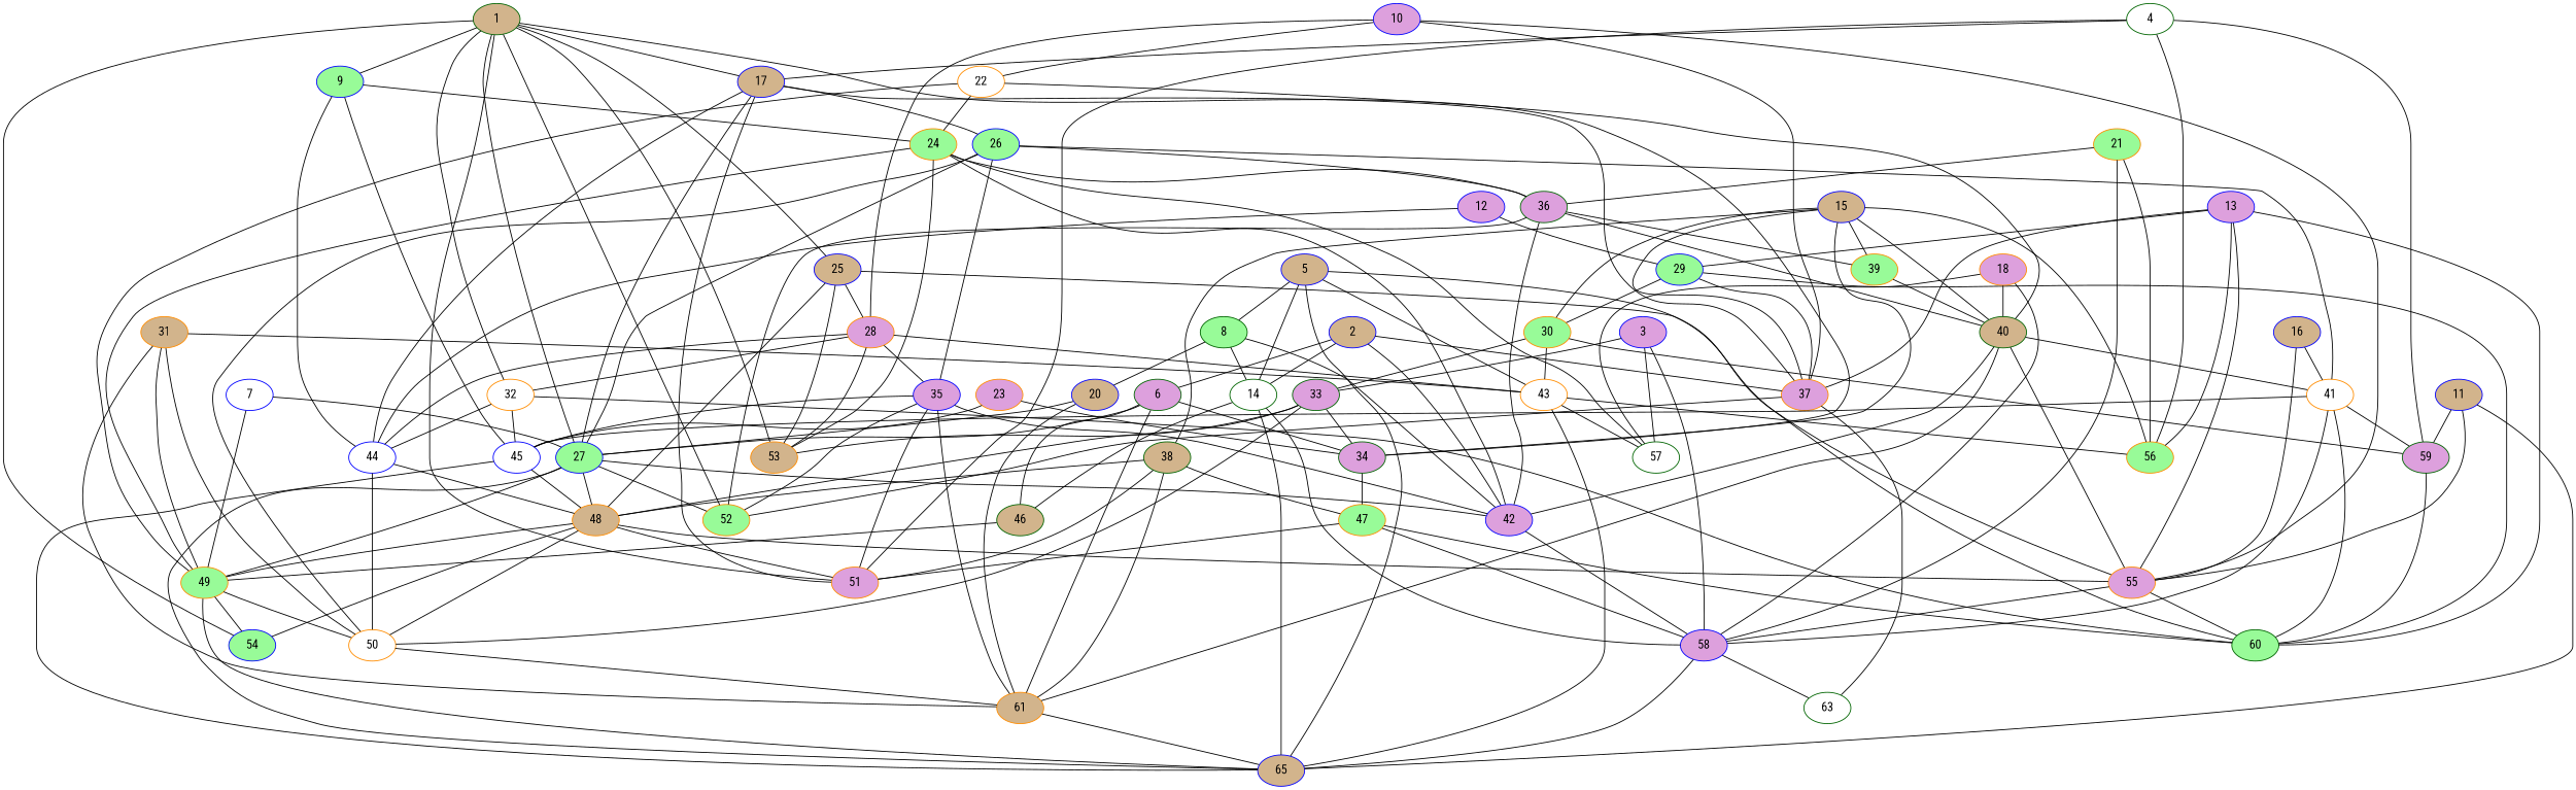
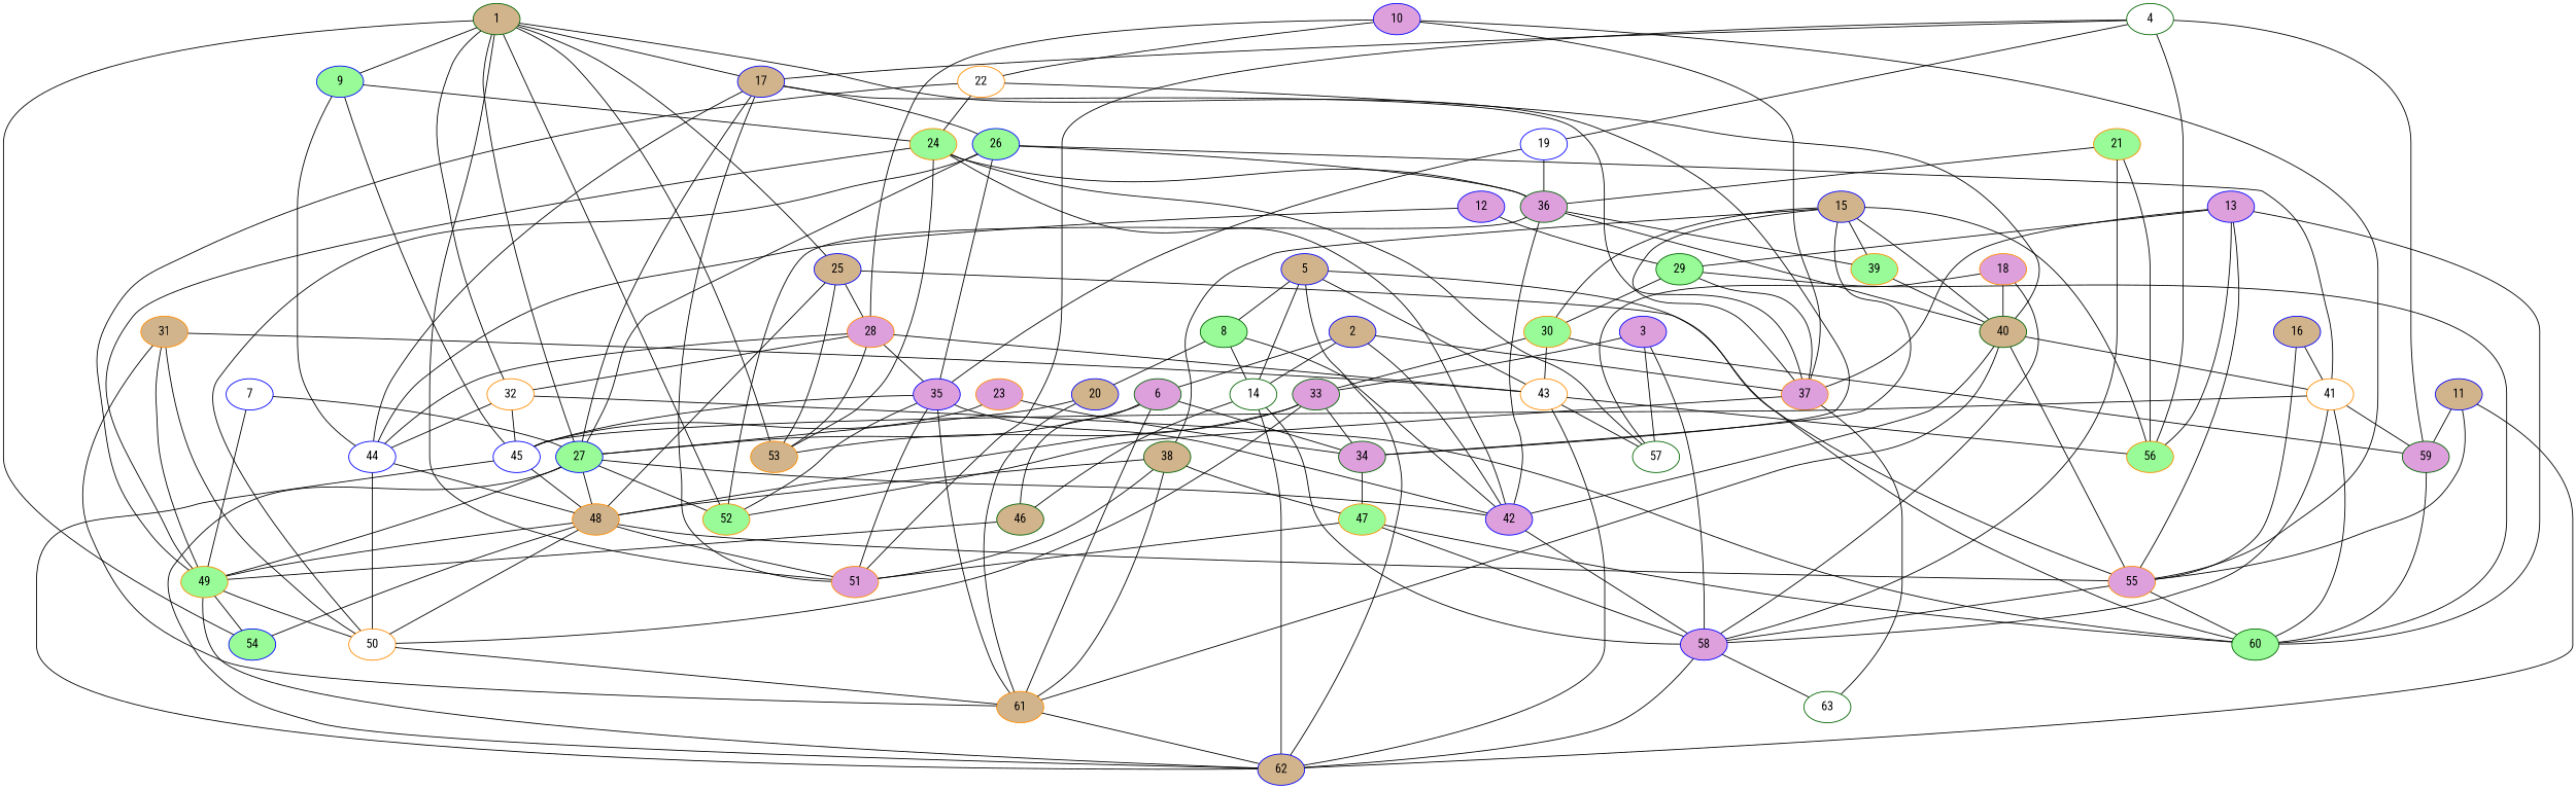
  graph {
    fontname="Roboto Condensed"
    node [color=blue fillcolor=plum fontname="Roboto Condensed" style=filled]
    edge [fontname="Roboto Condensed" weight=1.0]
    1 [color=darkgreen fillcolor=tan]
    9 [fillcolor=palegreen]
    17 [fillcolor=tan]
    25 [fillcolor=tan]
    27 [fillcolor=palegreen]
    32 [color=darkorange fillcolor=white]
    34 [color=darkgreen]
    51 [color=darkorange]
    52 [color=darkorange fillcolor=palegreen]
    53 [color=darkorange fillcolor=tan]
    54 [fillcolor=palegreen]
    24 [color=darkorange fillcolor=palegreen]
    44 [fillcolor=white]
    45 [fillcolor=white]
    37 [color=darkorange]
    26 [fillcolor=palegreen]
    28 [color=darkorange]
    55 [color=darkorange]
    48 [color=darkorange fillcolor=tan]
    42
-   62 [fillcolor=tan label=65]
+   62 [fillcolor=tan]
    49 [color=darkorange fillcolor=palegreen]
    60 [color=darkgreen fillcolor=palegreen]
    47 [color=darkorange fillcolor=palegreen]
    2 [fillcolor=tan]
    6 [color=darkgreen]
    14 [color=darkgreen fillcolor=white]
    46 [color=darkgreen fillcolor=tan]
    61 [color=darkorange fillcolor=tan]
    58
    63 [color=darkgreen fillcolor=white]
    33 [color=darkgreen]
    3
    57 [color=darkgreen fillcolor=white]
    50 [color=darkorange fillcolor=white]
    4 [color=darkgreen fillcolor=white]
+   19 [fillcolor=white]
    56 [color=darkorange fillcolor=palegreen]
    59 [color=darkgreen]
    35
    36 [color=darkgreen]
    5 [fillcolor=tan]
    8 [color=darkgreen fillcolor=palegreen]
    43 [color=darkorange fillcolor=white]
    20 [fillcolor=tan]
    7 [fillcolor=white]
    10
    22 [color=darkorange fillcolor=white]
    40 [color=darkgreen fillcolor=tan]
    11 [fillcolor=tan]
    12
-   29 [fillcolor=palegreen]
+   29 [color=darkgreen fillcolor=palegreen]
    30 [color=darkorange fillcolor=palegreen]
    13
    15 [fillcolor=tan]
    38 [color=darkgreen fillcolor=tan]
    39 [color=darkorange fillcolor=palegreen]
    41 [color=darkorange fillcolor=white]
    16 [fillcolor=tan]
    18 [color=darkorange]
    21 [color=darkorange fillcolor=palegreen]
    23 [color=darkorange]
    31 [color=darkorange fillcolor=tan]
    1 -- 9
    1 -- 17
    1 -- 25
    1 -- 27
    1 -- 32 [weight=2.0]
    1 -- 34
    1 -- 51
    1 -- 52
    1 -- 53
    1 -- 54
    9 -- 24
    9 -- 44
    9 -- 45
    17 -- 27
    17 -- 51
    17 -- 44
    17 -- 37
    17 -- 26
    25 -- 53 [weight=2.0]
    25 -- 28
    25 -- 55
    25 -- 48
    27 -- 52
    27 -- 48
    27 -- 42
    27 -- 62
    27 -- 49
    32 -- 44
    32 -- 45
    32 -- 60
    34 -- 47
    24 -- 53
    24 -- 42
    24 -- 49
    24 -- 57
    24 -- 36
    44 -- 48
    44 -- 50
    45 -- 48
    45 -- 62
    37 -- 52
    37 -- 63
    26 -- 27
    26 -- 50
    26 -- 35
    26 -- 36
    26 -- 41
    28 -- 32
    28 -- 53
    28 -- 44
    28 -- 35
    28 -- 43
    55 -- 60
    55 -- 58
    48 -- 51
    48 -- 54
    48 -- 55 [weight=2.0]
    48 -- 49
    48 -- 50
    42 -- 58 [weight=2.0]
    49 -- 54
    49 -- 62
    49 -- 50
    47 -- 51
    47 -- 60
    47 -- 58
    2 -- 37
    2 -- 42
    2 -- 6
    2 -- 14
    6 -- 27
    6 -- 34
    6 -- 46
    6 -- 61
    14 -- 62
    14 -- 46
    14 -- 58
    46 -- 49 [weight=2.0]
    61 -- 62
    58 -- 62
    58 -- 63
    33 -- 34
    33 -- 53
    33 -- 48
    33 -- 50
    3 -- 58
    3 -- 33
    3 -- 57
    50 -- 61
    4 -- 17
    4 -- 51
+   4 -- 19
    4 -- 56
    4 -- 59
+   19 -- 35
+   19 -- 36
    59 -- 60
    35 -- 51
    35 -- 52
    35 -- 45
    35 -- 42
    35 -- 61
    36 -- 52
    36 -- 42
    36 -- 40
    36 -- 39
    5 -- 62
    5 -- 60
    5 -- 14
    5 -- 8
    5 -- 43
    8 -- 42
    8 -- 14
    8 -- 20
    43 -- 62
    43 -- 57
    43 -- 56
    20 -- 27
    20 -- 61
    7 -- 27
    7 -- 49
    10 -- 37
    10 -- 28
    10 -- 55
    10 -- 22
    22 -- 24
    22 -- 49
    22 -- 40
    40 -- 55
    40 -- 42
    40 -- 61
    40 -- 41
    11 -- 55
    11 -- 62
    11 -- 59
    12 -- 44
    12 -- 29
    29 -- 37
    29 -- 60
    29 -- 30
    30 -- 33
    30 -- 59
    30 -- 43
    13 -- 37
    13 -- 55
    13 -- 60
    13 -- 56
    13 -- 29
    15 -- 34
    15 -- 37
    15 -- 56
    15 -- 40
    15 -- 30
    15 -- 38
    15 -- 39
    38 -- 51
    38 -- 48
    38 -- 47
    38 -- 61
    39 -- 40
    41 -- 45
    41 -- 60
    41 -- 58
    41 -- 59
    16 -- 55
    16 -- 41
    18 -- 58
    18 -- 57
    18 -- 40
    21 -- 58
    21 -- 56
    21 -- 36
    23 -- 34
    23 -- 45
    31 -- 49
    31 -- 61
    31 -- 50
    31 -- 43
  }
